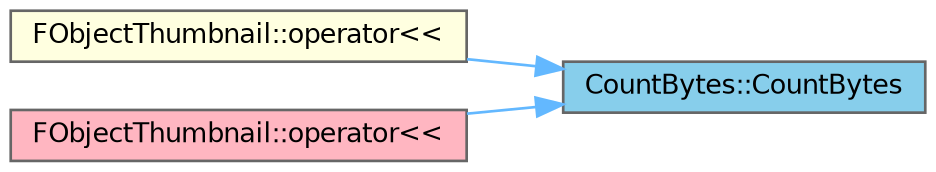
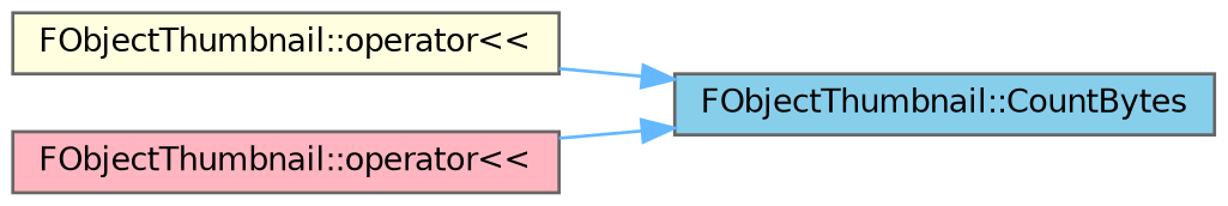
  digraph {
    rankdir=RL
    node [color=grey40 fontname=Helvetica fontsize=10 shape=box style=filled]
    edge [color=steelblue1 dir=back fontname=Helvetica fontsize=10 labelfontname=Helvetica labelfontsize=10 style=solid]
-   n1 [color=gray40 fillcolor=skyblue fontcolor=black height=0.2 label="CountBytes::CountBytes" width=0.4]
+   n1 [color=gray40 fillcolor=skyblue fontcolor=black height=0.2 label="FObjectThumbnail::CountBytes" width=0.4]
    n2 [fillcolor=lightyellow height=0.2 label="FObjectThumbnail::operator\<\<" width=0.4]
    n3 [fillcolor=lightpink height=0.2 label="FObjectThumbnail::operator\<\<" width=0.4]
    n1 -> n2
    n1 -> n3
  }
